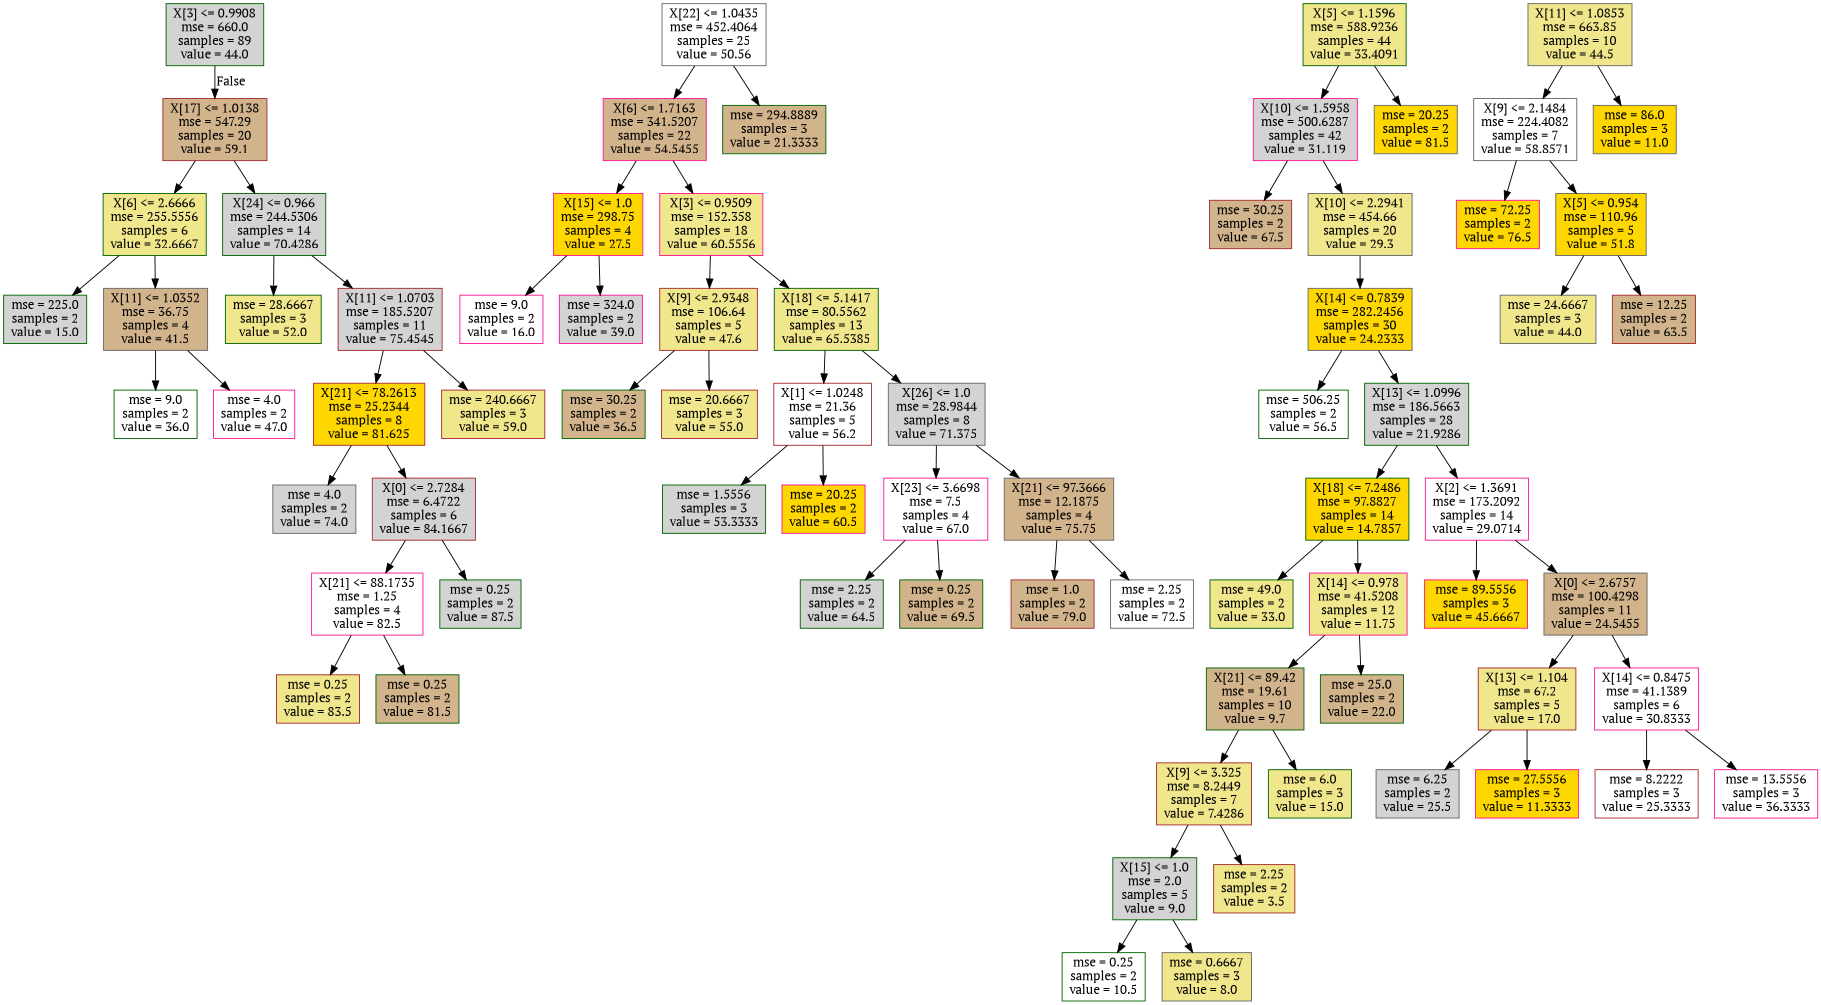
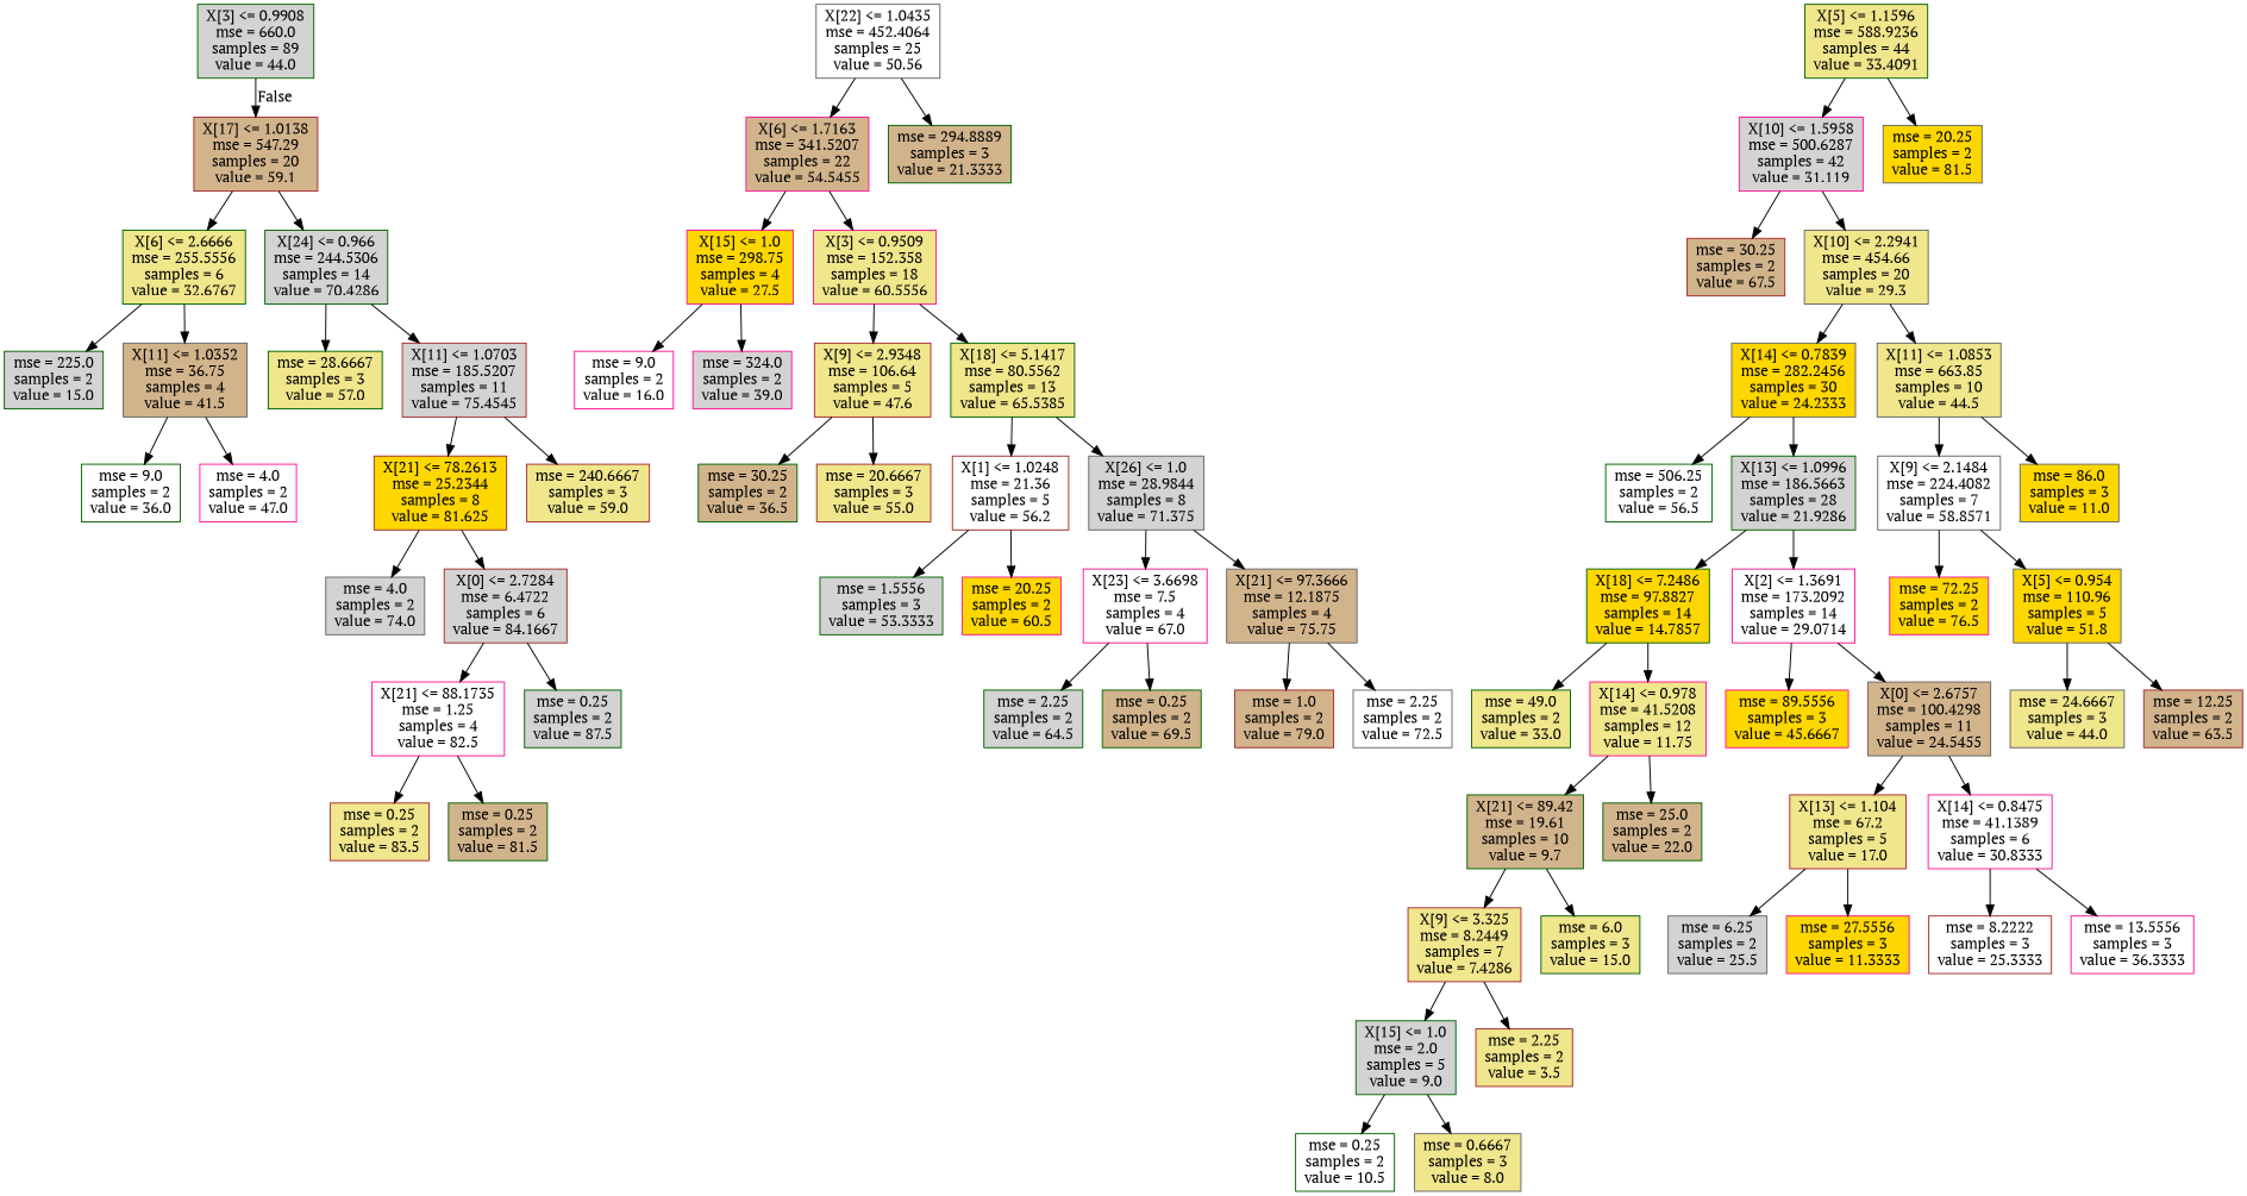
  digraph {
    fontname="PT Serif"
    node [color=darkgreen fillcolor=khaki fontname="PT Serif" shape=box style=filled]
    edge [fontname="PT Serif"]
    n1 [fillcolor=lightgrey label="X[3] <= 0.9908\nmse = 660.0\nsamples = 89\nvalue = 44.0"]
    n2 [color=brown fillcolor=tan label="X[17] <= 1.0138\nmse = 547.29\nsamples = 20\nvalue = 59.1"]
-   n3 [label="X[6] <= 2.6666\nmse = 255.5556\nsamples = 6\nvalue = 32.6667"]
+   n3 [label="X[6] <= 2.6666\nmse = 255.5556\nsamples = 6\nvalue = 32.6767"]
    n4 [fillcolor=lightgrey label="X[24] <= 0.966\nmse = 244.5306\nsamples = 14\nvalue = 70.4286"]
    n5 [color=gray40 fillcolor=white label="X[22] <= 1.0435\nmse = 452.4064\nsamples = 25\nvalue = 50.56"]
    n6 [color=deeppink fillcolor=tan label="X[6] <= 1.7163\nmse = 341.5207\nsamples = 22\nvalue = 54.5455"]
    n7 [fillcolor=tan label="mse = 294.8889\nsamples = 3\nvalue = 21.3333"]
    n8 [label="X[5] <= 1.1596\nmse = 588.9236\nsamples = 44\nvalue = 33.4091"]
    n9 [color=deeppink fillcolor=lightgrey label="X[10] <= 1.5958\nmse = 500.6287\nsamples = 42\nvalue = 31.119"]
    n10 [color=gray40 fillcolor=gold label="mse = 20.25\nsamples = 2\nvalue = 81.5"]
    n11 [color=deeppink fillcolor=gold label="X[15] <= 1.0\nmse = 298.75\nsamples = 4\nvalue = 27.5"]
    n12 [color=deeppink label="X[3] <= 0.9509\nmse = 152.358\nsamples = 18\nvalue = 60.5556"]
    n13 [color=deeppink fillcolor=white label="mse = 9.0\nsamples = 2\nvalue = 16.0"]
    n14 [color=deeppink fillcolor=lightgrey label="mse = 324.0\nsamples = 2\nvalue = 39.0"]
    n15 [color=brown label="X[9] <= 2.9348\nmse = 106.64\nsamples = 5\nvalue = 47.6"]
    n16 [label="X[18] <= 5.1417\nmse = 80.5562\nsamples = 13\nvalue = 65.5385"]
    n17 [fillcolor=tan label="mse = 30.25\nsamples = 2\nvalue = 36.5"]
    n18 [color=brown label="mse = 20.6667\nsamples = 3\nvalue = 55.0"]
    n19 [color=brown fillcolor=white label="X[1] <= 1.0248\nmse = 21.36\nsamples = 5\nvalue = 56.2"]
    n20 [color=gray40 fillcolor=lightgrey label="X[26] <= 1.0\nmse = 28.9844\nsamples = 8\nvalue = 71.375"]
    n21 [fillcolor=lightgrey label="mse = 1.5556\nsamples = 3\nvalue = 53.3333"]
    n22 [color=deeppink fillcolor=gold label="mse = 20.25\nsamples = 2\nvalue = 60.5"]
    n23 [color=deeppink fillcolor=white label="X[23] <= 3.6698\nmse = 7.5\nsamples = 4\nvalue = 67.0"]
    n24 [color=gray40 fillcolor=tan label="X[21] <= 97.3666\nmse = 12.1875\nsamples = 4\nvalue = 75.75"]
    n25 [fillcolor=lightgrey label="mse = 2.25\nsamples = 2\nvalue = 64.5"]
    n26 [fillcolor=tan label="mse = 0.25\nsamples = 2\nvalue = 69.5"]
    n27 [color=brown fillcolor=tan label="mse = 1.0\nsamples = 2\nvalue = 79.0"]
    n28 [color=gray40 fillcolor=white label="mse = 2.25\nsamples = 2\nvalue = 72.5"]
    n29 [color=brown fillcolor=tan label="mse = 30.25\nsamples = 2\nvalue = 67.5"]
    n30 [color=gray40 label="X[10] <= 2.2941\nmse = 454.66\nsamples = 20\nvalue = 29.3"]
    n31 [color=gray40 fillcolor=gold label="X[14] <= 0.7839\nmse = 282.2456\nsamples = 30\nvalue = 24.2333"]
    n32 [color=gray40 label="X[11] <= 1.0853\nmse = 663.85\nsamples = 10\nvalue = 44.5"]
    n33 [fillcolor=white label="mse = 506.25\nsamples = 2\nvalue = 56.5"]
    n34 [fillcolor=lightgrey label="X[13] <= 1.0996\nmse = 186.5663\nsamples = 28\nvalue = 21.9286"]
    n35 [color=gray40 fillcolor=white label="X[9] <= 2.1484\nmse = 224.4082\nsamples = 7\nvalue = 58.8571"]
    n36 [color=gray40 fillcolor=gold label="mse = 86.0\nsamples = 3\nvalue = 11.0"]
    n37 [fillcolor=gold label="X[18] <= 7.2486\nmse = 97.8827\nsamples = 14\nvalue = 14.7857"]
    n38 [color=deeppink fillcolor=white label="X[2] <= 1.3691\nmse = 173.2092\nsamples = 14\nvalue = 29.0714"]
    n39 [label="mse = 49.0\nsamples = 2\nvalue = 33.0"]
    n40 [color=deeppink label="X[14] <= 0.978\nmse = 41.5208\nsamples = 12\nvalue = 11.75"]
    n41 [color=deeppink fillcolor=gold label="mse = 89.5556\nsamples = 3\nvalue = 45.6667"]
    n42 [color=gray40 fillcolor=tan label="X[0] <= 2.6757\nmse = 100.4298\nsamples = 11\nvalue = 24.5455"]
    n43 [fillcolor=tan label="X[21] <= 89.42\nmse = 19.61\nsamples = 10\nvalue = 9.7"]
    n44 [fillcolor=tan label="mse = 25.0\nsamples = 2\nvalue = 22.0"]
    n45 [color=brown label="X[9] <= 3.325\nmse = 8.2449\nsamples = 7\nvalue = 7.4286"]
    n46 [label="mse = 6.0\nsamples = 3\nvalue = 15.0"]
    n47 [fillcolor=lightgrey label="X[15] <= 1.0\nmse = 2.0\nsamples = 5\nvalue = 9.0"]
    n48 [color=brown label="mse = 2.25\nsamples = 2\nvalue = 3.5"]
    n49 [fillcolor=white label="mse = 0.25\nsamples = 2\nvalue = 10.5"]
    n50 [color=gray40 label="mse = 0.6667\nsamples = 3\nvalue = 8.0"]
    n51 [color=brown label="X[13] <= 1.104\nmse = 67.2\nsamples = 5\nvalue = 17.0"]
    n52 [color=deeppink fillcolor=white label="X[14] <= 0.8475\nmse = 41.1389\nsamples = 6\nvalue = 30.8333"]
    n53 [color=gray40 fillcolor=lightgrey label="mse = 6.25\nsamples = 2\nvalue = 25.5"]
    n54 [color=deeppink fillcolor=gold label="mse = 27.5556\nsamples = 3\nvalue = 11.3333"]
    n55 [color=brown fillcolor=white label="mse = 8.2222\nsamples = 3\nvalue = 25.3333"]
    n56 [color=deeppink fillcolor=white label="mse = 13.5556\nsamples = 3\nvalue = 36.3333"]
    n57 [color=deeppink fillcolor=gold label="mse = 72.25\nsamples = 2\nvalue = 76.5"]
    n58 [color=gray40 fillcolor=gold label="X[5] <= 0.954\nmse = 110.96\nsamples = 5\nvalue = 51.8"]
    n59 [color=gray40 label="mse = 24.6667\nsamples = 3\nvalue = 44.0"]
    n60 [color=brown fillcolor=tan label="mse = 12.25\nsamples = 2\nvalue = 63.5"]
    n61 [fillcolor=lightgrey label="mse = 225.0\nsamples = 2\nvalue = 15.0"]
    n62 [color=gray40 fillcolor=tan label="X[11] <= 1.0352\nmse = 36.75\nsamples = 4\nvalue = 41.5"]
-   n63 [label="mse = 28.6667\nsamples = 3\nvalue = 52.0"]
+   n63 [label="mse = 28.6667\nsamples = 3\nvalue = 57.0"]
    n64 [color=brown fillcolor=lightgrey label="X[11] <= 1.0703\nmse = 185.5207\nsamples = 11\nvalue = 75.4545"]
    n65 [fillcolor=white label="mse = 9.0\nsamples = 2\nvalue = 36.0"]
    n66 [color=deeppink fillcolor=white label="mse = 4.0\nsamples = 2\nvalue = 47.0"]
    n67 [color=brown fillcolor=gold label="X[21] <= 78.2613\nmse = 25.2344\nsamples = 8\nvalue = 81.625"]
    n68 [color=brown label="mse = 240.6667\nsamples = 3\nvalue = 59.0"]
    n69 [color=gray40 fillcolor=lightgrey label="mse = 4.0\nsamples = 2\nvalue = 74.0"]
    n70 [color=brown fillcolor=lightgrey label="X[0] <= 2.7284\nmse = 6.4722\nsamples = 6\nvalue = 84.1667"]
    n71 [color=deeppink fillcolor=white label="X[21] <= 88.1735\nmse = 1.25\nsamples = 4\nvalue = 82.5"]
    n72 [fillcolor=lightgrey label="mse = 0.25\nsamples = 2\nvalue = 87.5"]
    n73 [color=brown label="mse = 0.25\nsamples = 2\nvalue = 83.5"]
    n74 [fillcolor=tan label="mse = 0.25\nsamples = 2\nvalue = 81.5"]
    n1 -> n2 [headlabel=False labelangle=-45 labeldistance=2.5]
    n2 -> n3
    n2 -> n4
    n3 -> n61
    n3 -> n62
    n4 -> n63
    n4 -> n64
    n5 -> n6
    n5 -> n7
    n6 -> n11
    n6 -> n12
    n8 -> n9
    n8 -> n10
    n9 -> n29
    n9 -> n30
    n11 -> n13
    n11 -> n14
    n12 -> n15
    n12 -> n16
    n15 -> n17
    n15 -> n18
    n16 -> n19
    n16 -> n20
    n19 -> n21
    n19 -> n22
    n20 -> n23
    n20 -> n24
    n23 -> n25
    n23 -> n26
    n24 -> n27
    n24 -> n28
    n30 -> n31
+   n30 -> n32
    n31 -> n33
    n31 -> n34
    n32 -> n35
    n32 -> n36
    n34 -> n37
    n34 -> n38
    n35 -> n57
    n35 -> n58
    n37 -> n39
    n37 -> n40
    n38 -> n41
    n38 -> n42
    n40 -> n43
    n40 -> n44
    n42 -> n51
    n42 -> n52
    n43 -> n45
    n43 -> n46
    n45 -> n47
    n45 -> n48
    n47 -> n49
    n47 -> n50
    n51 -> n53
    n51 -> n54
    n52 -> n55
    n52 -> n56
    n58 -> n59
    n58 -> n60
    n62 -> n65
    n62 -> n66
    n64 -> n67
    n64 -> n68
    n67 -> n69
    n67 -> n70
    n70 -> n71
    n70 -> n72
    n71 -> n73
    n71 -> n74
  }
